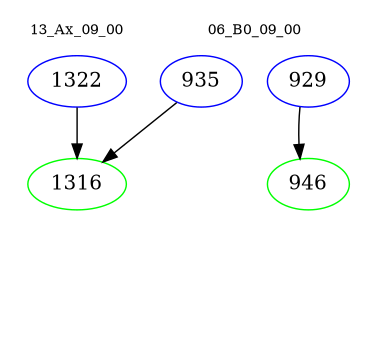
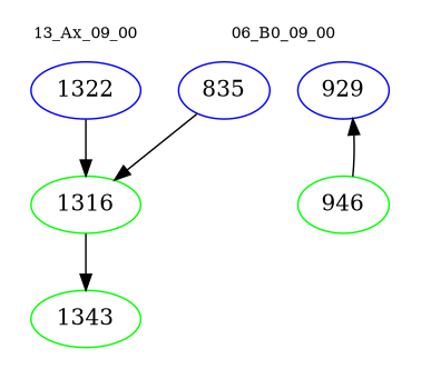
  digraph {
    node [color=blue]
    edge [color=black]
    n1 [label=1322]
    n2 [color=green label=1316]
-   n4 [label=935]
+   n3 [color=green label=1343]
+   n4 [label=835]
    n5 [label=929]
    n6 [color=green label=946]
    subgraph cluster_1 {
      color=white
      fontsize=10
      label="13_Ax_09_00"
      n1
      n2
+     n3
    }
    subgraph cluster_2 {
      color=white
      fontsize=10
      label="06_B0_09_00"
      n4
      n5
      n6
    }
    n1 -> n2
+   n2 -> n3
    n4 -> n2
-   n5 -> n6
+   n6 -> n5
  }
